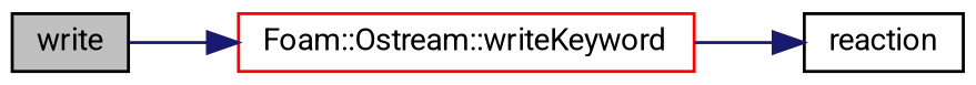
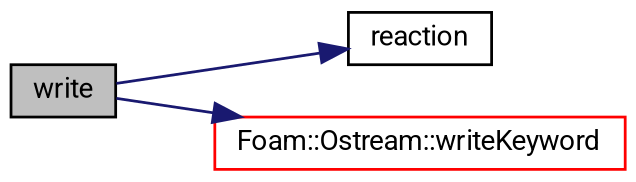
  digraph {
    fontname=Roboto
    rankdir=LR
    node [color=black fontname=Roboto fontsize=10 shape=record]
    edge [color=midnightblue fontname=Roboto fontsize=10 labelfontname=Helvetica labelfontsize=10 style=solid]
    n1 [fillcolor=grey75 fontcolor=black height=0.2 label=write style=filled width=0.4]
    n2 [height=0.2 label=reaction width=0.4]
    n3 [color=red height=0.2 label="Foam::Ostream::writeKeyword" width=0.4]
-   n3 -> n2
+   n1 -> n2
    n1 -> n3
  }
